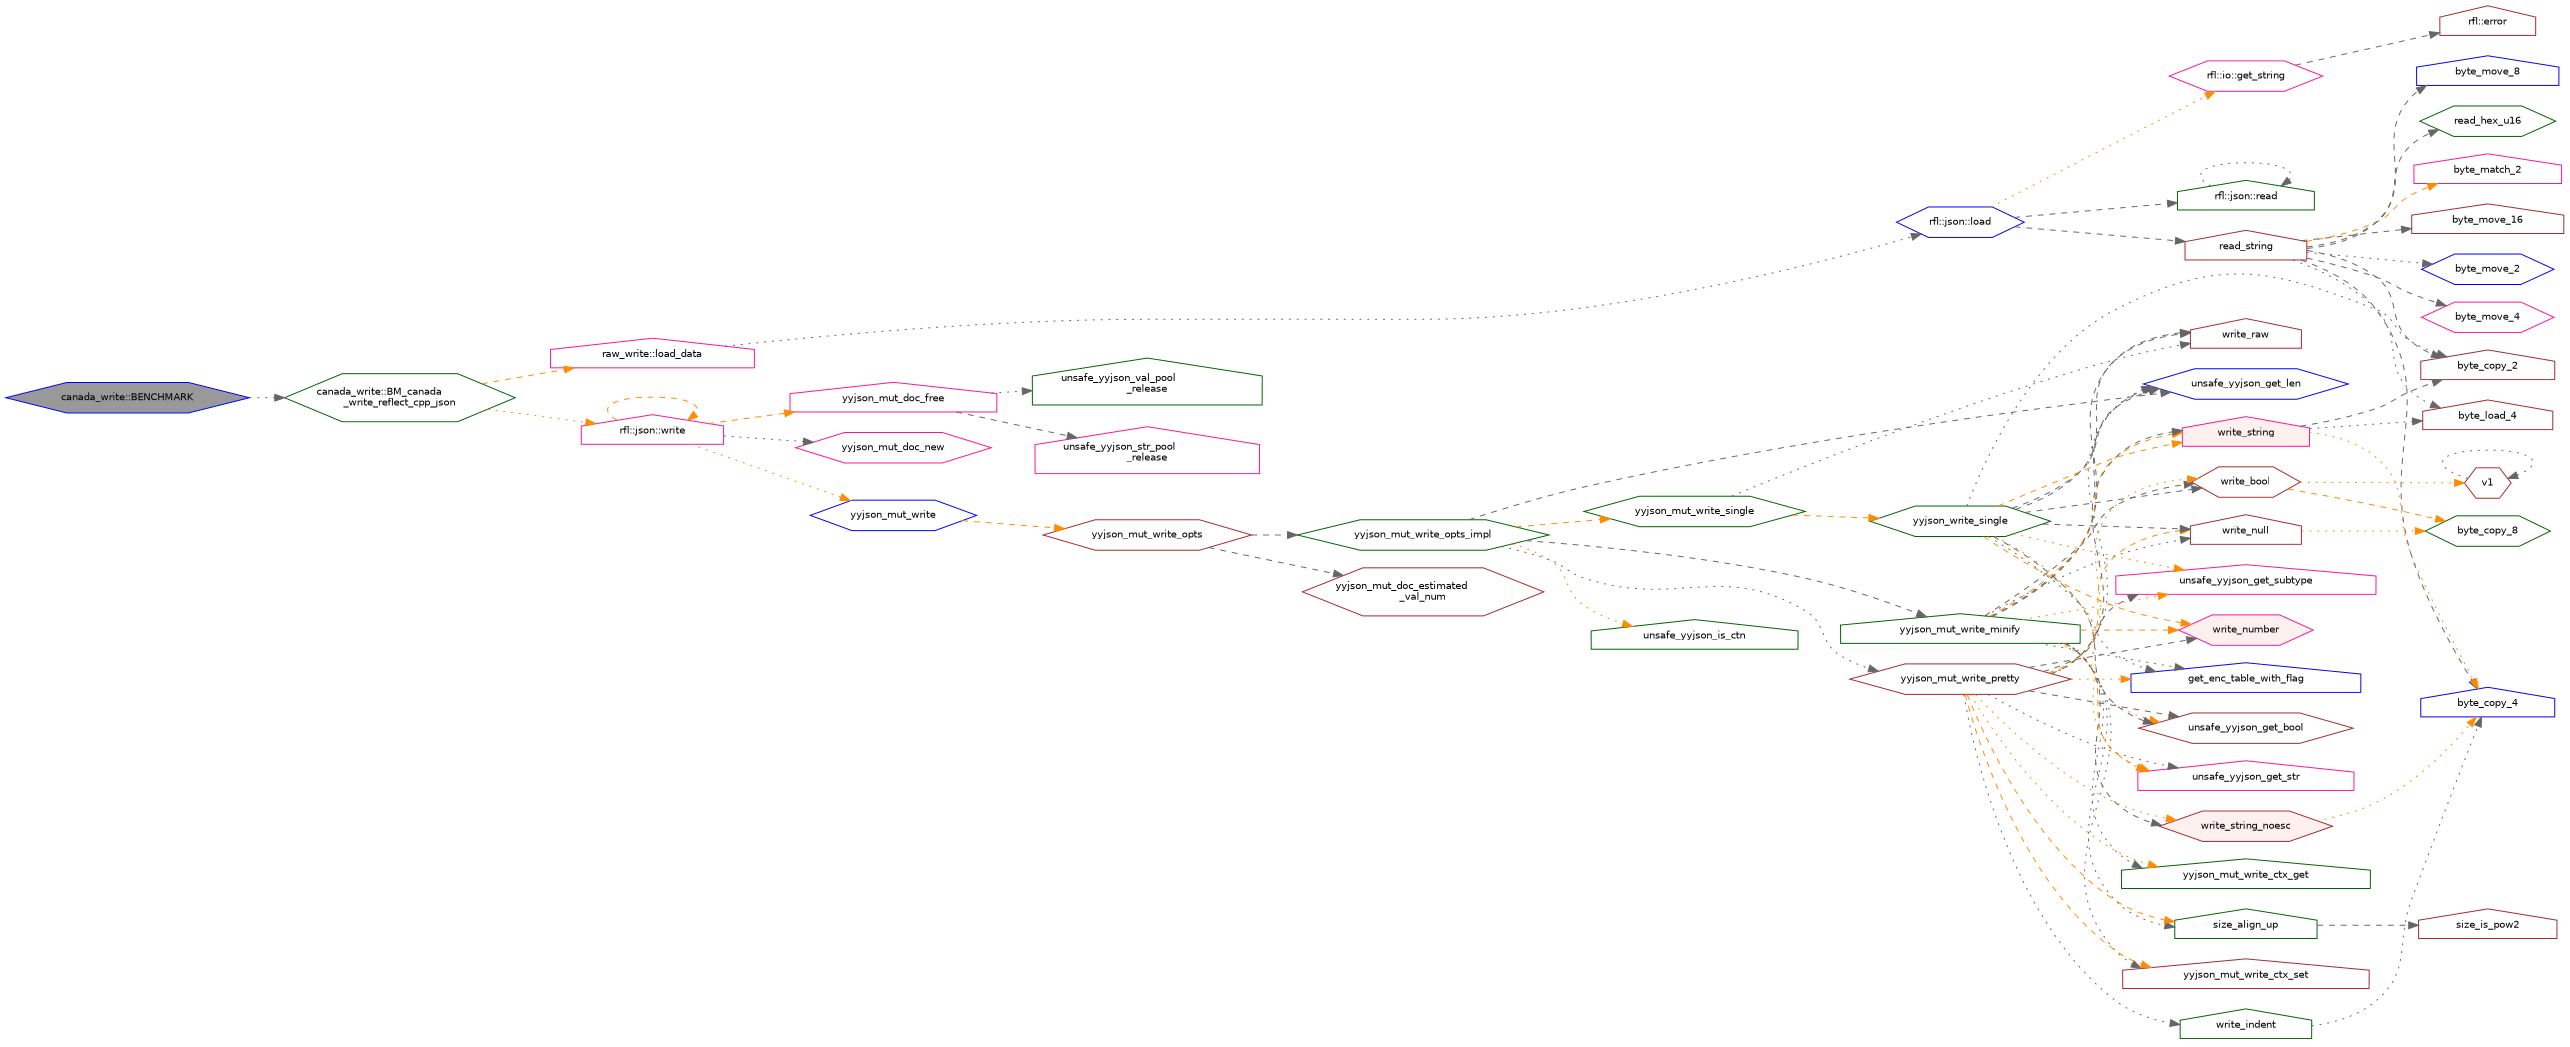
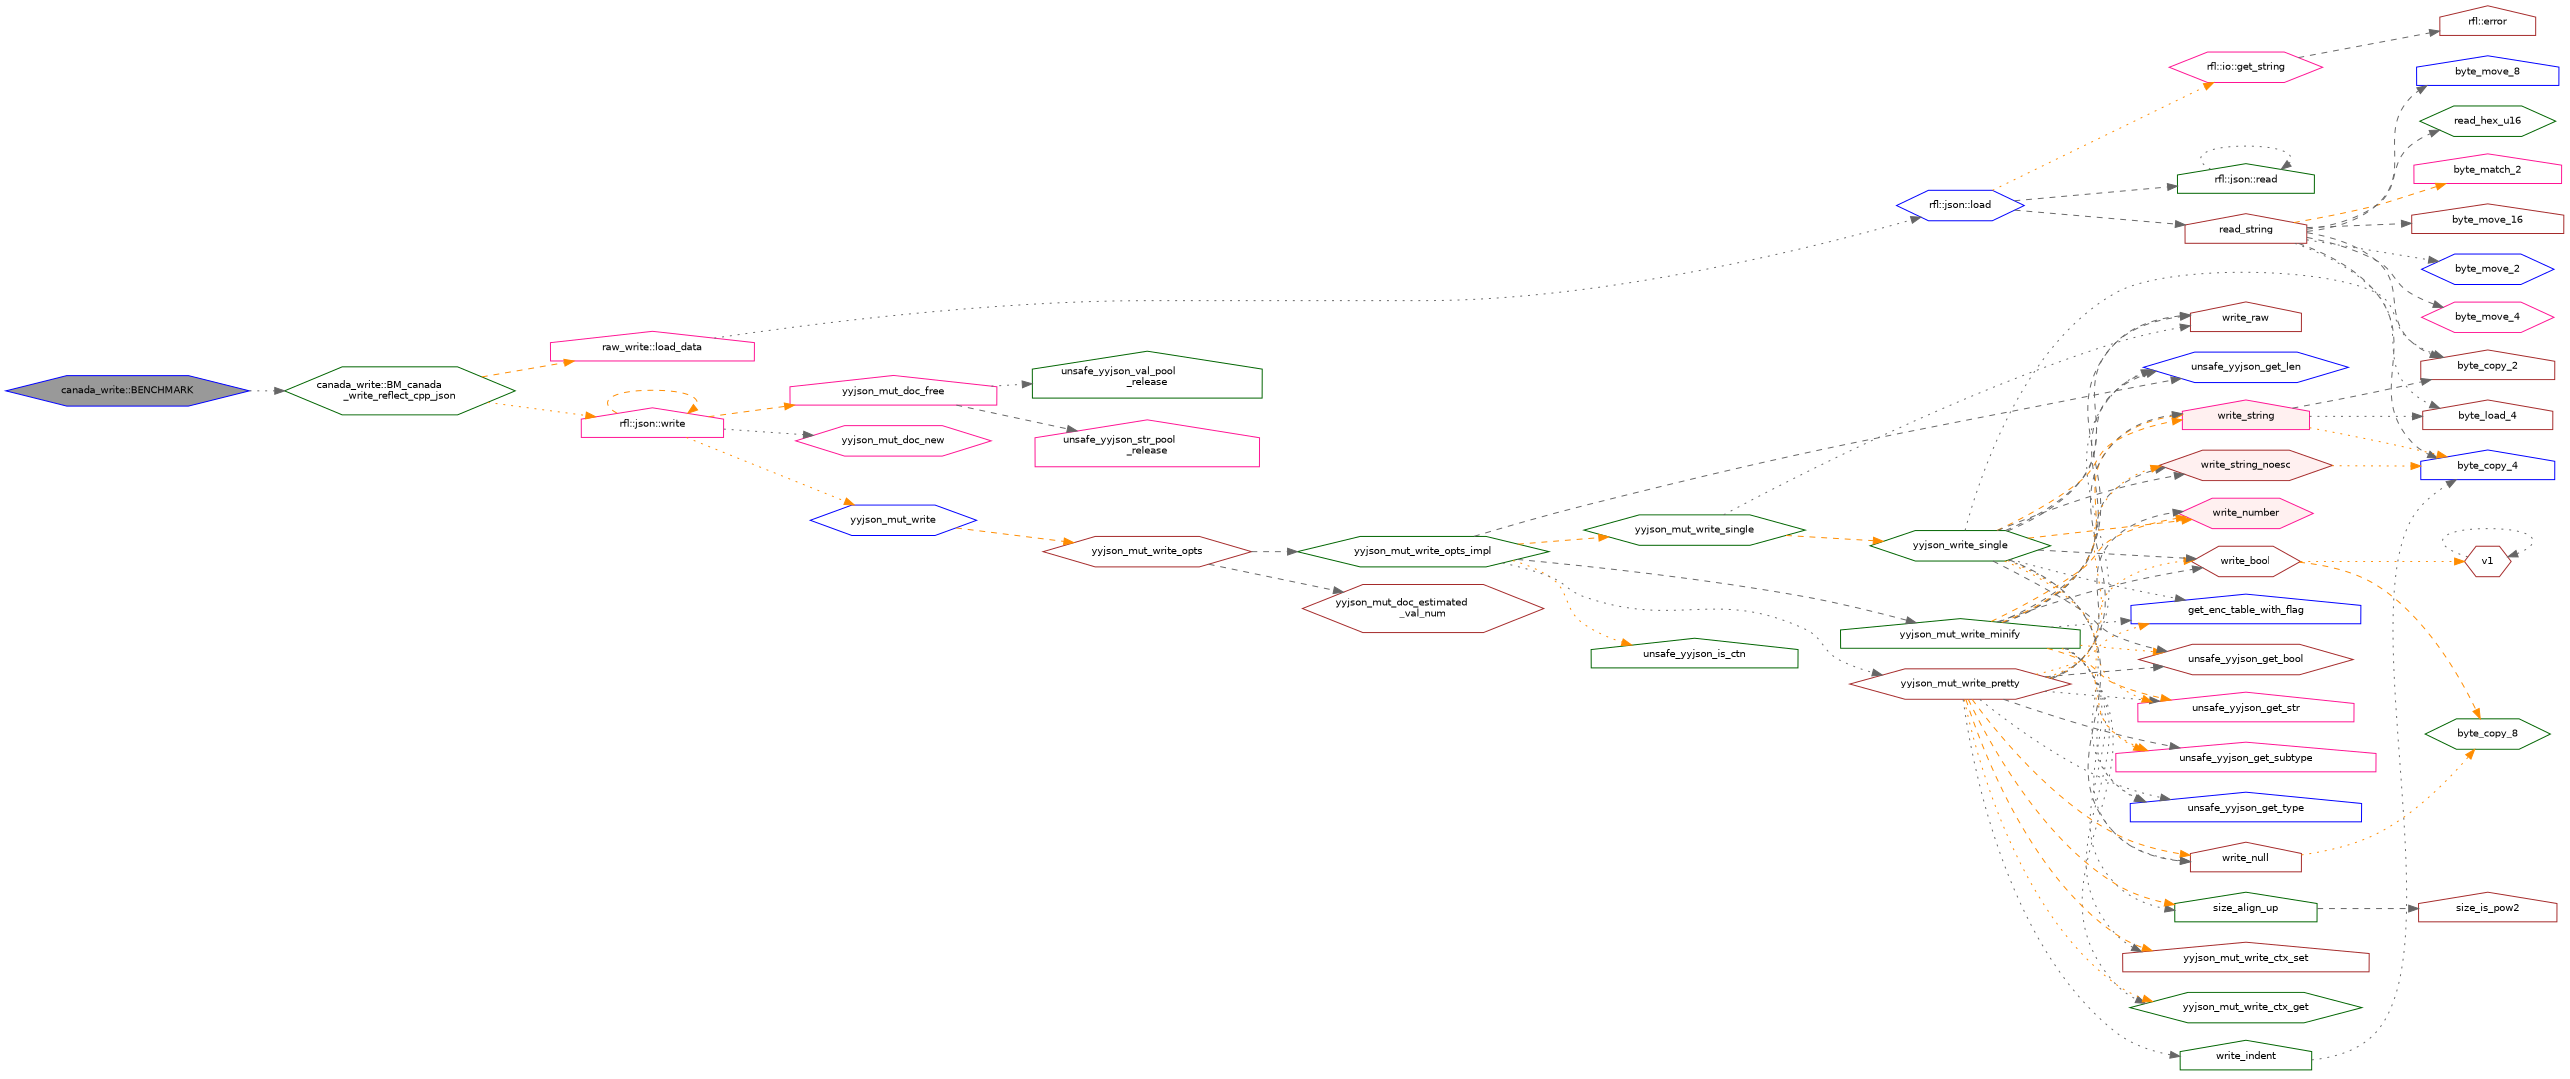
  digraph {
    rankdir=LR
    node [color=brown fillcolor=white fontname=Helvetica fontsize=10 shape=house style=filled]
    edge [color=gray40 fontname=Helvetica fontsize=10 labelfontname=Helvetica labelfontsize=10 style=dashed]
    n1 [color=blue fillcolor=grey60 fontcolor=black height=0.2 label="canada_write::BENCHMARK" shape=hexagon width=0.4]
    n2 [color=darkgreen height=0.2 label="canada_write::BM_canada\l_write_reflect_cpp_json" shape=hexagon width=0.4]
    n3 [color=deeppink height=0.2 label="raw_write::load_data" width=0.4]
    n4 [color=deeppink height=0.2 label="rfl::json::write" width=0.4]
    n5 [color=blue height=0.2 label="rfl::json::load" shape=hexagon width=0.4]
    n6 [color=deeppink height=0.2 label=yyjson_mut_doc_free width=0.4]
    n7 [color=deeppink height=0.2 label=yyjson_mut_doc_new shape=hexagon width=0.4]
    n8 [color=blue height=0.2 label=yyjson_mut_write shape=hexagon width=0.4]
    n9 [color=deeppink height=0.2 label="rfl::io::get_string" shape=hexagon width=0.4]
    n10 [color=darkgreen height=0.2 label="rfl::json::read" width=0.4]
    n11 [height=0.2 label=read_string width=0.4]
    n12 [height=0.2 label="rfl::error" width=0.4]
    n13 [height=0.2 label=byte_copy_2 width=0.4]
    n14 [color=blue height=0.2 label=byte_copy_4 width=0.4]
    n15 [height=0.2 label=byte_load_4 width=0.4]
    n16 [color=deeppink height=0.2 label=byte_match_2 width=0.4]
    n17 [height=0.2 label=byte_move_16 width=0.4]
    n18 [color=blue height=0.2 label=byte_move_2 shape=hexagon width=0.4]
    n19 [color=deeppink height=0.2 label=byte_move_4 shape=hexagon width=0.4]
    n20 [color=blue height=0.2 label=byte_move_8 width=0.4]
    n21 [color=darkgreen height=0.2 label=read_hex_u16 shape=hexagon width=0.4]
    n22 [color=deeppink height=0.2 label="unsafe_yyjson_str_pool\l_release" width=0.4]
    n23 [color=darkgreen height=0.2 label="unsafe_yyjson_val_pool\l_release" width=0.4]
    n24 [height=0.2 label=yyjson_mut_write_opts shape=hexagon width=0.4]
    n25 [height=0.2 label="yyjson_mut_doc_estimated\l_val_num" shape=hexagon width=0.4]
    n26 [color=darkgreen height=0.2 label=yyjson_mut_write_opts_impl shape=hexagon width=0.4]
    n27 [color=blue height=0.2 label=unsafe_yyjson_get_len shape=hexagon width=0.4]
    n28 [color=darkgreen height=0.2 label=unsafe_yyjson_is_ctn width=0.4]
    n29 [color=darkgreen height=0.2 label=yyjson_mut_write_minify width=0.4]
    n30 [height=0.2 label=yyjson_mut_write_pretty shape=hexagon width=0.4]
    n31 [color=darkgreen height=0.2 label=yyjson_mut_write_single shape=hexagon width=0.4]
    n32 [color=blue height=0.2 label=get_enc_table_with_flag width=0.4]
    n33 [color=darkgreen height=0.2 label=size_align_up width=0.4]
    n34 [height=0.2 label=unsafe_yyjson_get_bool shape=hexagon width=0.4]
    n35 [color=deeppink height=0.2 label=unsafe_yyjson_get_str width=0.4]
    n36 [color=deeppink height=0.2 label=unsafe_yyjson_get_subtype width=0.4]
+   n37 [color=blue height=0.2 label=unsafe_yyjson_get_type width=0.4]
    n38 [height=0.2 label=write_bool shape=hexagon width=0.4]
    n39 [height=0.2 label=write_null width=0.4]
    n40 [color=deeppink fillcolor="#FFF0F0" height=0.2 label=write_number shape=hexagon width=0.4]
    n41 [height=0.2 label=write_raw width=0.4]
    n42 [color=deeppink fillcolor="#FFF0F0" height=0.2 label=write_string width=0.4]
    n43 [fillcolor="#FFF0F0" height=0.2 label=write_string_noesc shape=hexagon width=0.4]
-   n44 [color=darkgreen height=0.2 label=yyjson_mut_write_ctx_get width=0.4]
+   n44 [color=darkgreen height=0.2 label=yyjson_mut_write_ctx_get shape=hexagon width=0.4]
    n45 [height=0.2 label=yyjson_mut_write_ctx_set width=0.4]
    n46 [color=darkgreen height=0.2 label=write_indent width=0.4]
    n47 [color=darkgreen height=0.2 label=yyjson_write_single shape=hexagon width=0.4]
    n48 [height=0.2 label=size_is_pow2 width=0.4]
    n49 [color=darkgreen height=0.2 label=byte_copy_8 shape=hexagon width=0.4]
    n50 [height=0.2 label=v1 shape=hexagon width=0.4]
    n1 -> n2 [style=dotted]
    n2 -> n3 [color=darkorange]
    n2 -> n4 [color=darkorange style=dotted]
    n3 -> n5 [style=dotted]
    n4 -> n4 [color=darkorange]
    n4 -> n6 [color=darkorange]
    n4 -> n7 [style=dotted]
    n4 -> n8 [color=darkorange style=dotted]
    n5 -> n9 [color=darkorange style=dotted]
    n5 -> n10
    n5 -> n11
    n6 -> n22
    n6 -> n23 [style=dotted]
    n8 -> n24 [color=darkorange]
    n9 -> n12
    n10 -> n10 [style=dotted]
    n11 -> n13
    n11 -> n14
    n11 -> n15 [style=dotted]
    n11 -> n16 [color=darkorange]
    n11 -> n17
    n11 -> n18 [style=dotted]
    n11 -> n19
    n11 -> n20
    n11 -> n21
    n24 -> n25
    n24 -> n26
    n26 -> n27
    n26 -> n28 [color=darkorange style=dotted]
    n26 -> n29
    n26 -> n30 [style=dotted]
    n26 -> n31 [color=darkorange]
    n29 -> n27
    n29 -> n32 [style=dotted]
    n29 -> n33 [style=dotted]
    n29 -> n34 [color=darkorange style=dotted]
    n29 -> n35 [color=darkorange]
    n29 -> n36 [color=darkorange style=dotted]
+   n29 -> n37 [style=dotted]
    n29 -> n38
    n29 -> n39 [style=dotted]
    n29 -> n40 [color=darkorange]
    n29 -> n41
    n29 -> n42 [color=darkorange]
    n29 -> n43
    n29 -> n44 [style=dotted]
    n29 -> n45 [style=dotted]
    n30 -> n27 [style=dotted]
    n30 -> n32 [color=darkorange style=dotted]
    n30 -> n33 [color=darkorange]
    n30 -> n34
    n30 -> n35 [style=dotted]
    n30 -> n36
+   n30 -> n37 [style=dotted]
    n30 -> n38 [color=darkorange style=dotted]
    n30 -> n39 [color=darkorange]
    n30 -> n40
    n30 -> n42
    n30 -> n43 [color=darkorange style=dotted]
    n30 -> n44 [color=darkorange style=dotted]
    n30 -> n45 [color=darkorange]
    n30 -> n46 [style=dotted]
    n31 -> n41 [style=dotted]
    n31 -> n47 [color=darkorange]
    n33 -> n48
    n38 -> n49 [color=darkorange]
    n38 -> n50 [color=darkorange style=dotted]
    n39 -> n49 [color=darkorange style=dotted]
    n42 -> n13
    n42 -> n14 [color=darkorange style=dotted]
    n42 -> n15 [style=dotted]
    n43 -> n14 [color=darkorange style=dotted]
    n46 -> n14 [style=dotted]
    n47 -> n13 [style=dotted]
    n47 -> n27
    n47 -> n32 [style=dotted]
    n47 -> n34
    n47 -> n35 [color=darkorange style=dotted]
    n47 -> n36 [color=darkorange style=dotted]
+   n47 -> n37 [style=dotted]
    n47 -> n38
    n47 -> n39
    n47 -> n40 [color=darkorange]
    n47 -> n41
    n47 -> n42 [color=darkorange]
+   n47 -> n43
    n50 -> n50 [style=dotted]
  }
